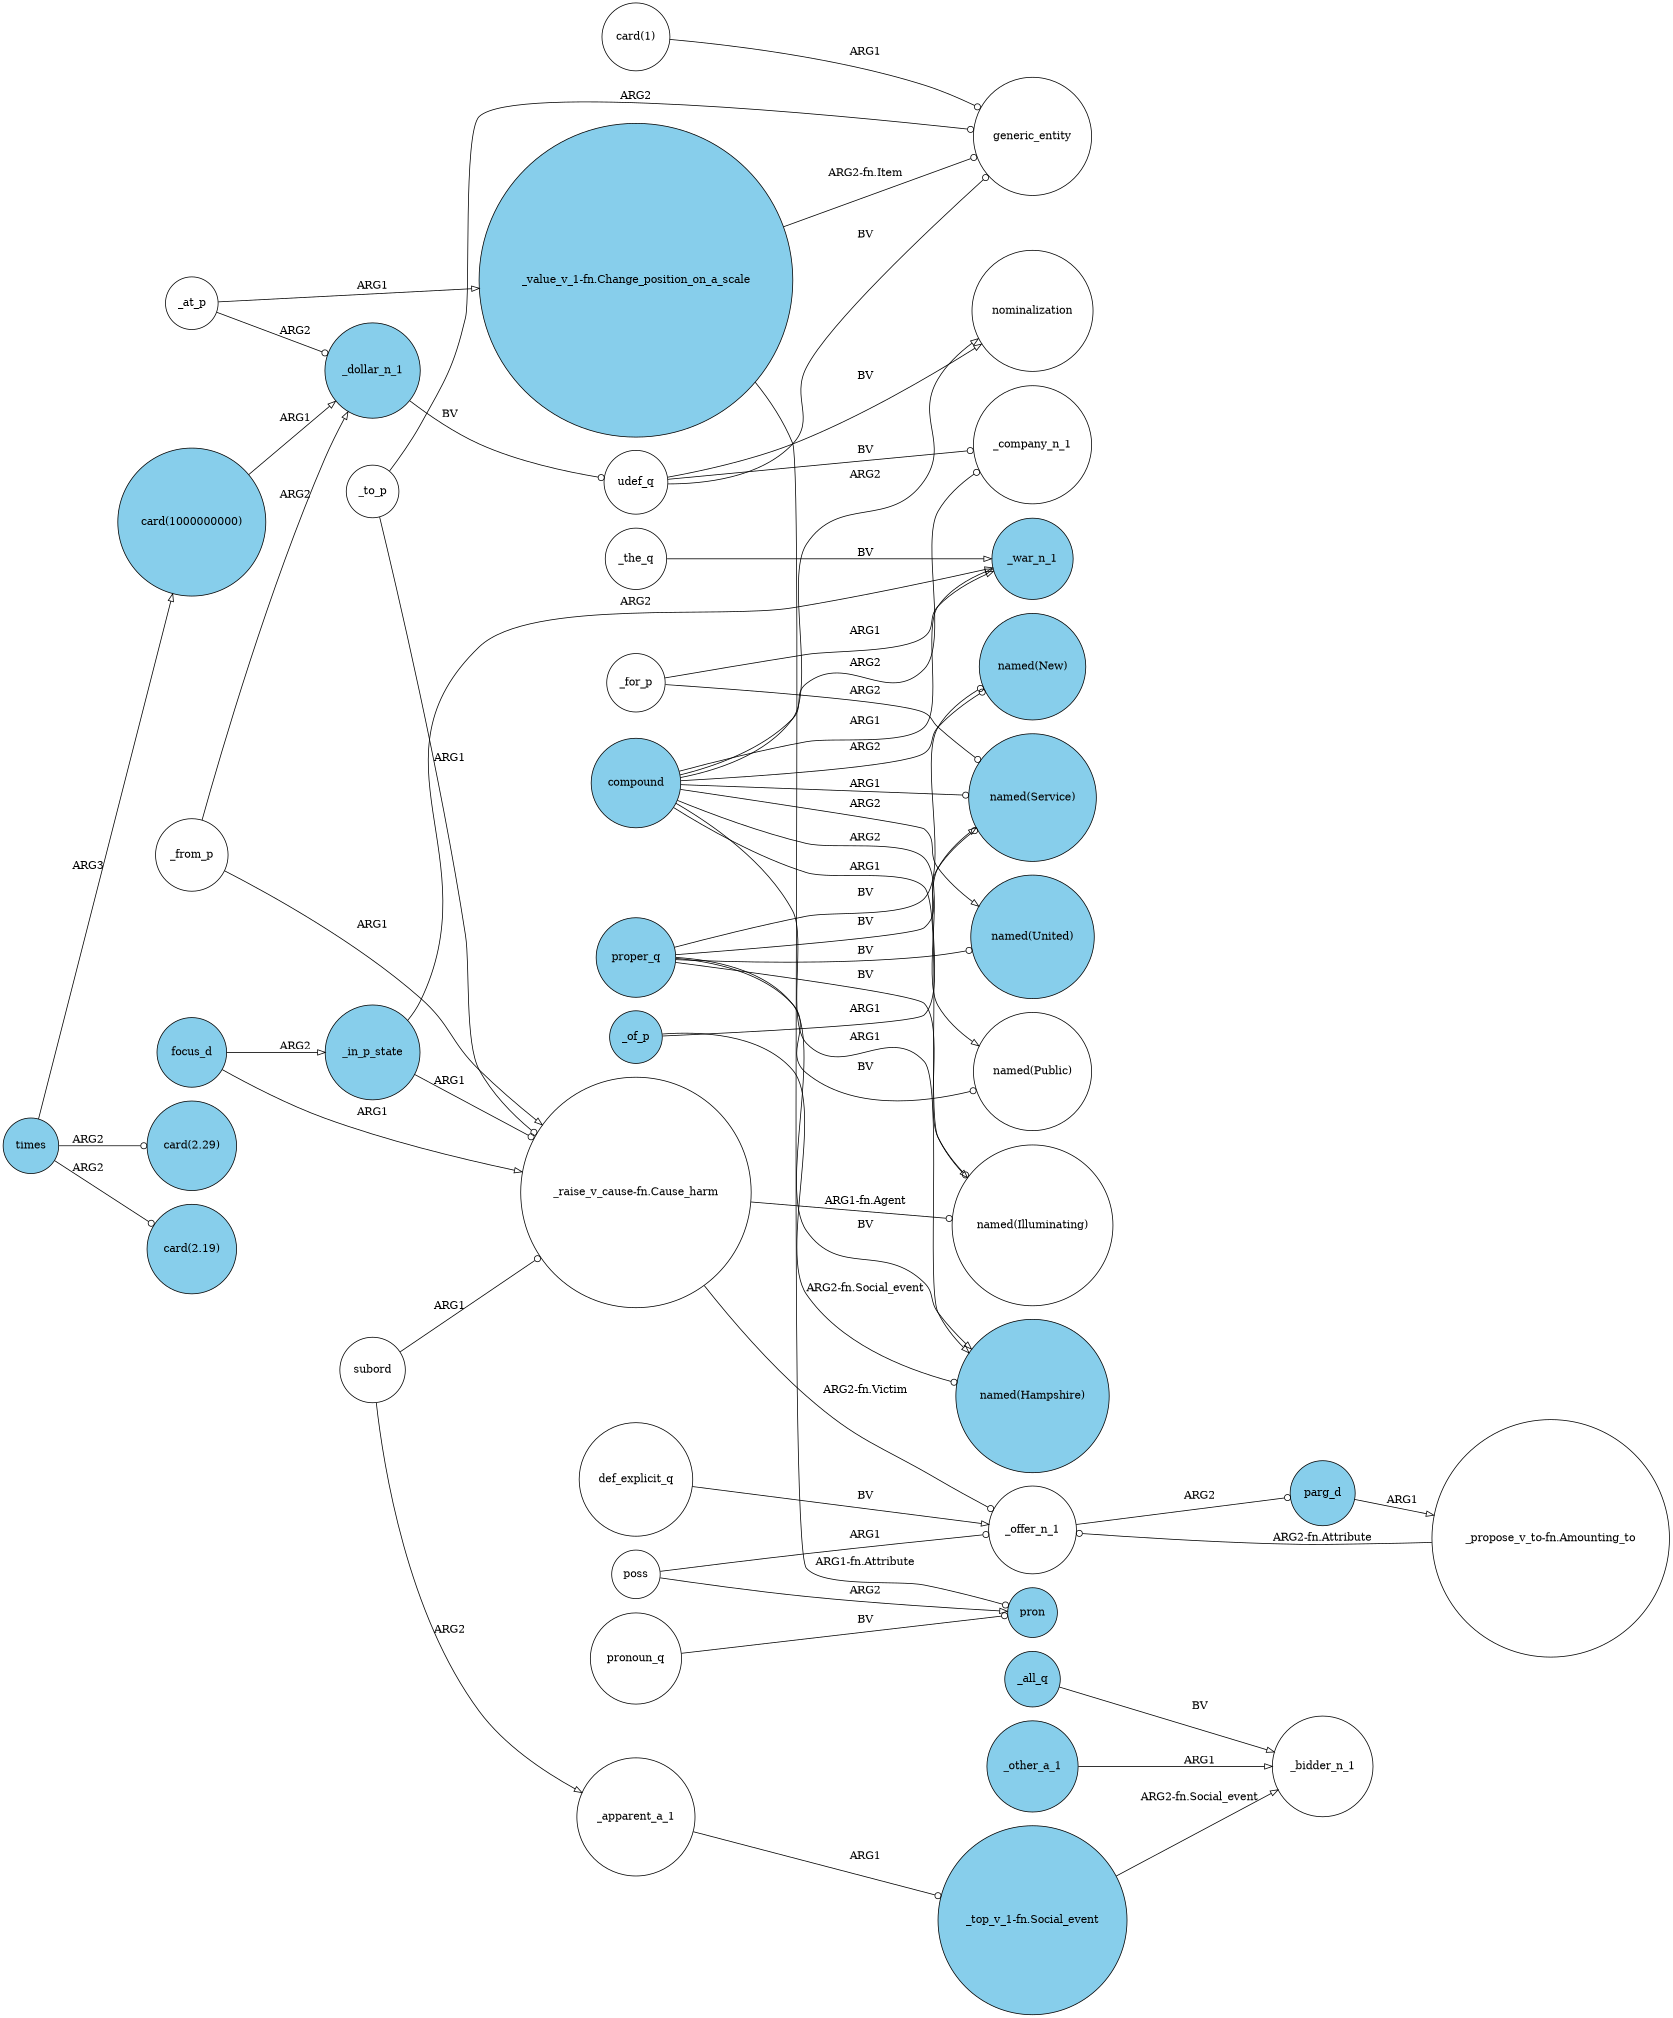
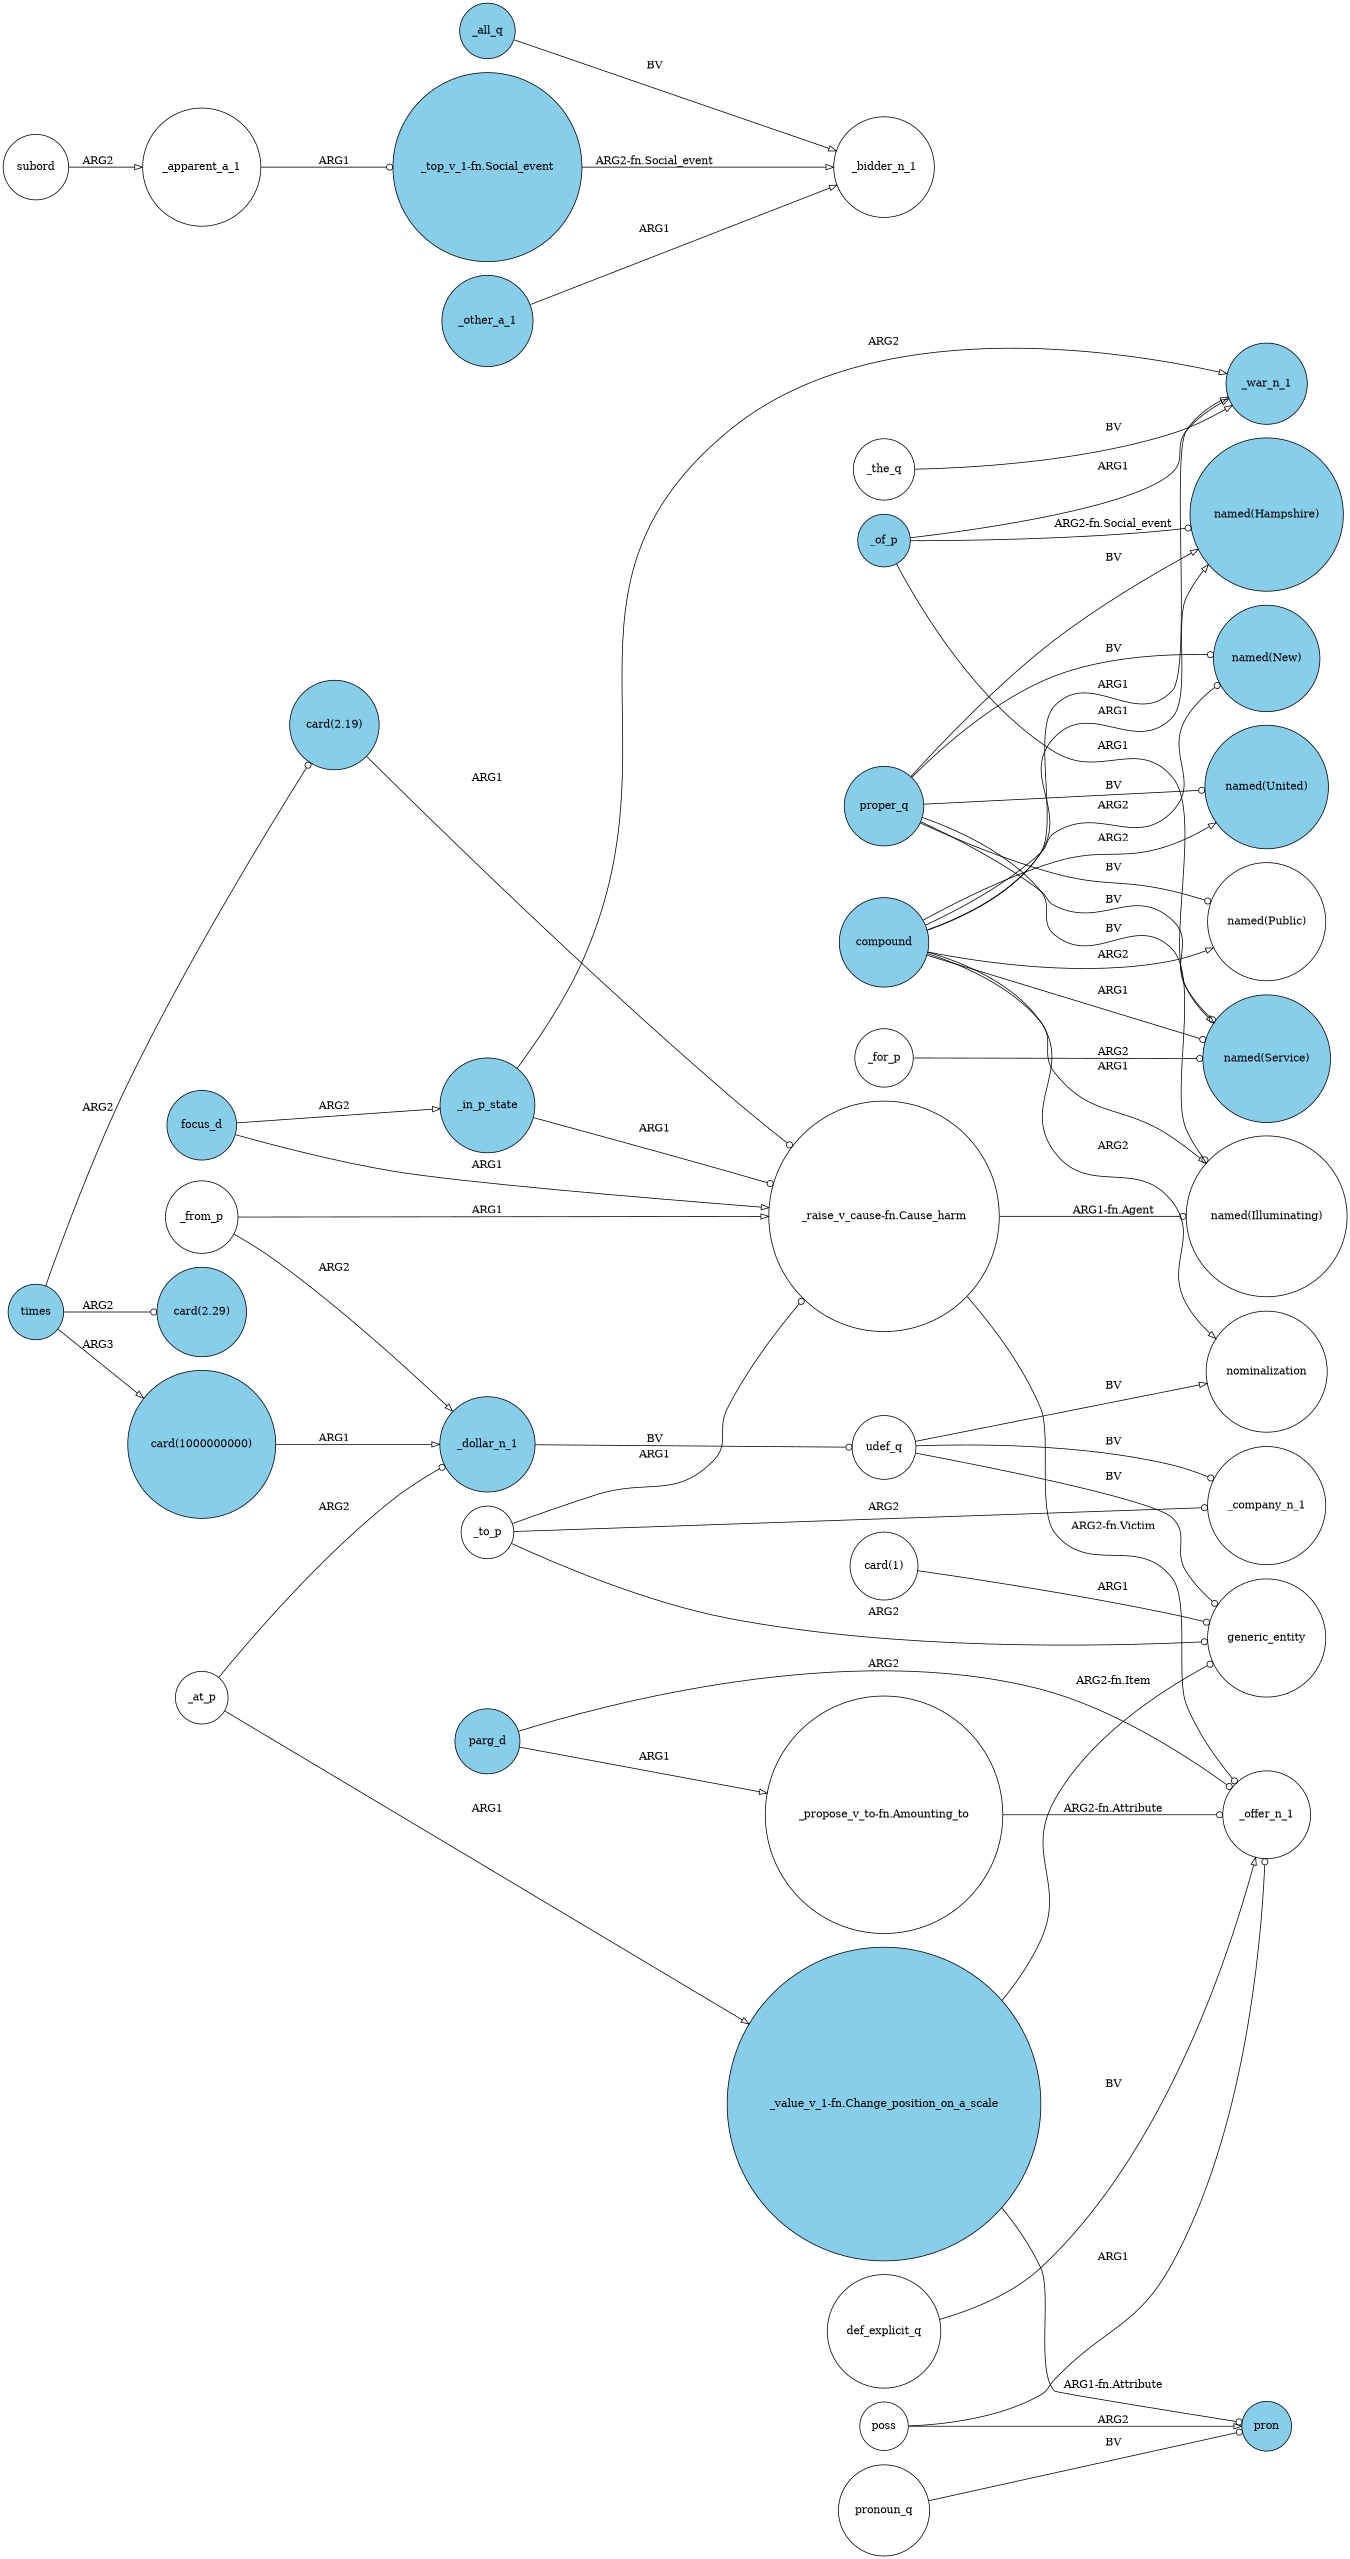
  digraph {
    rankdir=LR
    node [fillcolor=skyblue shape=circle style=filled]
    edge [arrowhead=odot]
    "card(1000000000)"
    _dollar_n_1
    udef_q [fillcolor=white]
    "card(1)" [fillcolor=white]
    generic_entity [fillcolor=white]
    "named(Illuminating)" [fillcolor=white]
    compound
    _war_n_1
    nominalization [fillcolor=white]
    "named(Public)" [fillcolor=white]
    _company_n_1 [fillcolor=white]
    "named(New)"
    "named(United)"
    "named(Hampshire)"
    "named(Service)"
    _bidder_n_1 [fillcolor=white]
    _all_q
    focus_d
    _in_p_state
    "_raise_v_cause-fn.Cause_harm" [fillcolor=white]
    _offer_n_1 [fillcolor=white]
    parg_d
    "_propose_v_to-fn.Amounting_to" [fillcolor=white]
    _the_q [fillcolor=white]
    _to_p [fillcolor=white]
    times
    "card(2.29)"
    "card(2.19)"
    subord [fillcolor=white]
    _apparent_a_1 [fillcolor=white]
    "_top_v_1-fn.Social_event"
    _other_a_1
    "_value_v_1-fn.Change_position_on_a_scale"
    pron
    proper_q
    _of_p
    pronoun_q [fillcolor=white]
    poss [fillcolor=white]
    _at_p [fillcolor=white]
    _for_p [fillcolor=white]
    def_explicit_q [fillcolor=white]
    _from_p [fillcolor=white]
    "card(1000000000)" -> _dollar_n_1 [arrowhead=onormal label=ARG1]
    _dollar_n_1 -> udef_q [label=BV]
    udef_q -> generic_entity [label=BV]
    udef_q -> nominalization [arrowhead=onormal label=BV]
    udef_q -> _company_n_1 [label=BV]
    "card(1)" -> generic_entity [label=ARG1]
    compound -> "named(Illuminating)" [arrowhead=onormal label=ARG1]
    compound -> _war_n_1 [arrowhead=onormal label=ARG1]
    compound -> nominalization [arrowhead=onormal label=ARG2]
    compound -> "named(Public)" [arrowhead=onormal label=ARG2]
-   compound -> _company_n_1 [label=ARG2]
+   _to_p -> _company_n_1 [label=ARG2]
    compound -> "named(New)" [label=ARG2]
    compound -> "named(United)" [arrowhead=onormal label=ARG2]
    compound -> "named(Hampshire)" [arrowhead=onormal label=ARG1]
    compound -> "named(Service)" [label=ARG1]
    _all_q -> _bidder_n_1 [arrowhead=onormal label=BV]
    focus_d -> _in_p_state [arrowhead=onormal label=ARG2]
    focus_d -> "_raise_v_cause-fn.Cause_harm" [arrowhead=onormal label=ARG1]
    _in_p_state -> _war_n_1 [arrowhead=onormal label=ARG2]
    _in_p_state -> "_raise_v_cause-fn.Cause_harm" [label=ARG1]
    "_raise_v_cause-fn.Cause_harm" -> "named(Illuminating)" [label="ARG1-fn.Agent"]
    "_raise_v_cause-fn.Cause_harm" -> _offer_n_1 [label="ARG2-fn.Victim"]
-   _offer_n_1 -> parg_d [label=ARG2]
+   parg_d -> _offer_n_1 [label=ARG2]
    parg_d -> "_propose_v_to-fn.Amounting_to" [arrowhead=onormal label=ARG1]
    "_propose_v_to-fn.Amounting_to" -> _offer_n_1 [label="ARG2-fn.Attribute"]
    _the_q -> _war_n_1 [arrowhead=onormal label=BV]
    _to_p -> generic_entity [label=ARG2]
    _to_p -> "_raise_v_cause-fn.Cause_harm" [label=ARG1]
    times -> "card(1000000000)" [arrowhead=onormal label=ARG3]
    times -> "card(2.29)" [label=ARG2]
    times -> "card(2.19)" [label=ARG2]
-   subord -> "_raise_v_cause-fn.Cause_harm" [label=ARG1]
+   "card(2.19)" -> "_raise_v_cause-fn.Cause_harm" [label=ARG1]
    subord -> _apparent_a_1 [arrowhead=onormal label=ARG2]
    _apparent_a_1 -> "_top_v_1-fn.Social_event" [label=ARG1]
    "_top_v_1-fn.Social_event" -> _bidder_n_1 [arrowhead=onormal label="ARG2-fn.Social_event"]
    _other_a_1 -> _bidder_n_1 [arrowhead=onormal label=ARG1]
    "_value_v_1-fn.Change_position_on_a_scale" -> generic_entity [label="ARG2-fn.Item"]
    "_value_v_1-fn.Change_position_on_a_scale" -> pron [label="ARG1-fn.Attribute"]
    proper_q -> "named(Illuminating)" [label=BV]
    proper_q -> "named(Public)" [label=BV]
    proper_q -> "named(New)" [label=BV]
    proper_q -> "named(United)" [label=BV]
    proper_q -> "named(Hampshire)" [arrowhead=onormal label=BV]
    proper_q -> "named(Service)" [label=BV]
    _of_p -> "named(Hampshire)" [label="ARG2-fn.Social_event"]
    _of_p -> "named(Service)" [arrowhead=onormal label=ARG1]
    pronoun_q -> pron [label=BV]
    poss -> _offer_n_1 [label=ARG1]
    poss -> pron [arrowhead=onormal label=ARG2]
    _at_p -> _dollar_n_1 [label=ARG2]
    _at_p -> "_value_v_1-fn.Change_position_on_a_scale" [arrowhead=onormal label=ARG1]
-   _for_p -> _war_n_1 [arrowhead=onormal label=ARG1]
+   _of_p -> _war_n_1 [arrowhead=onormal label=ARG1]
    _for_p -> "named(Service)" [label=ARG2]
    def_explicit_q -> _offer_n_1 [arrowhead=onormal label=BV]
    _from_p -> _dollar_n_1 [arrowhead=onormal label=ARG2]
    _from_p -> "_raise_v_cause-fn.Cause_harm" [arrowhead=onormal label=ARG1]
  }
